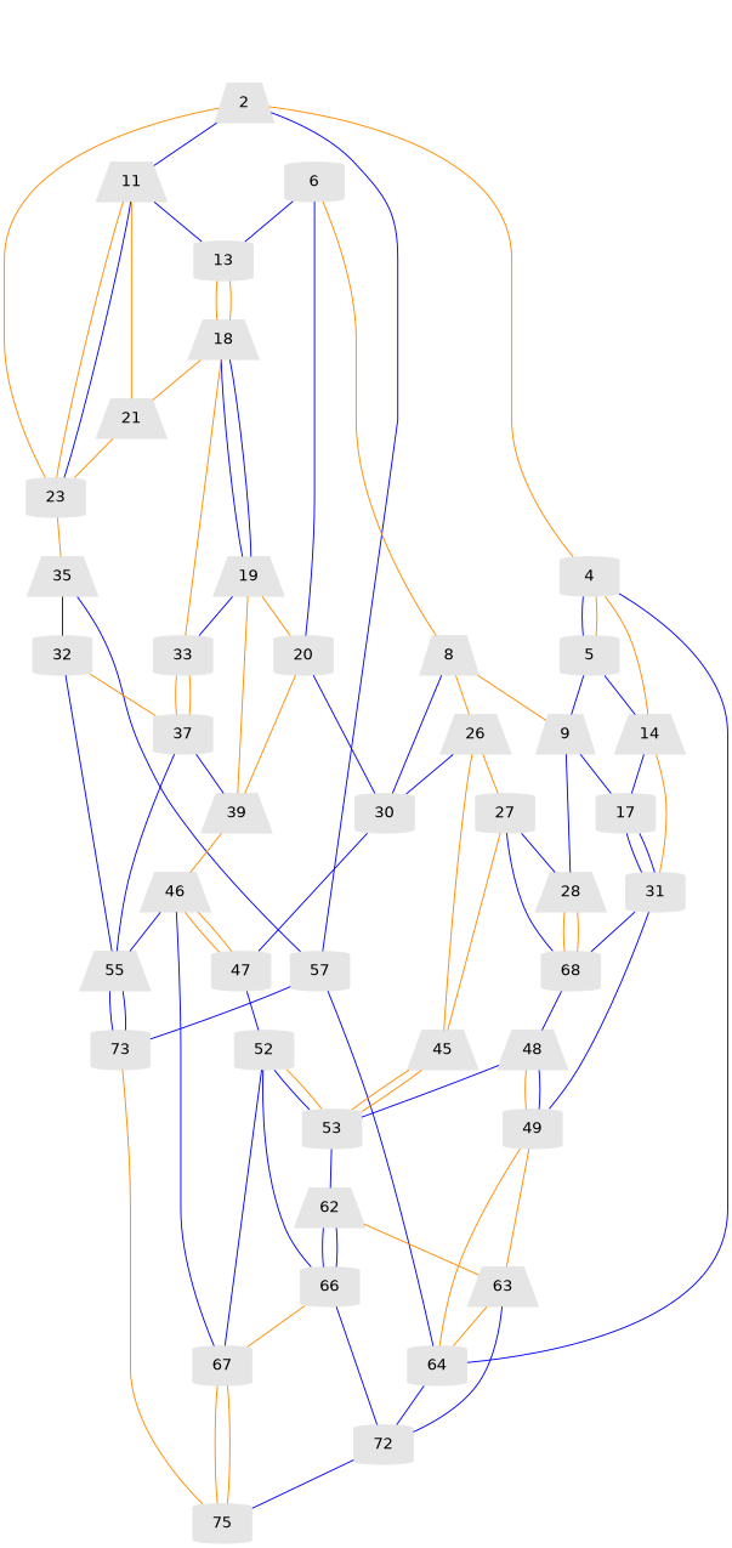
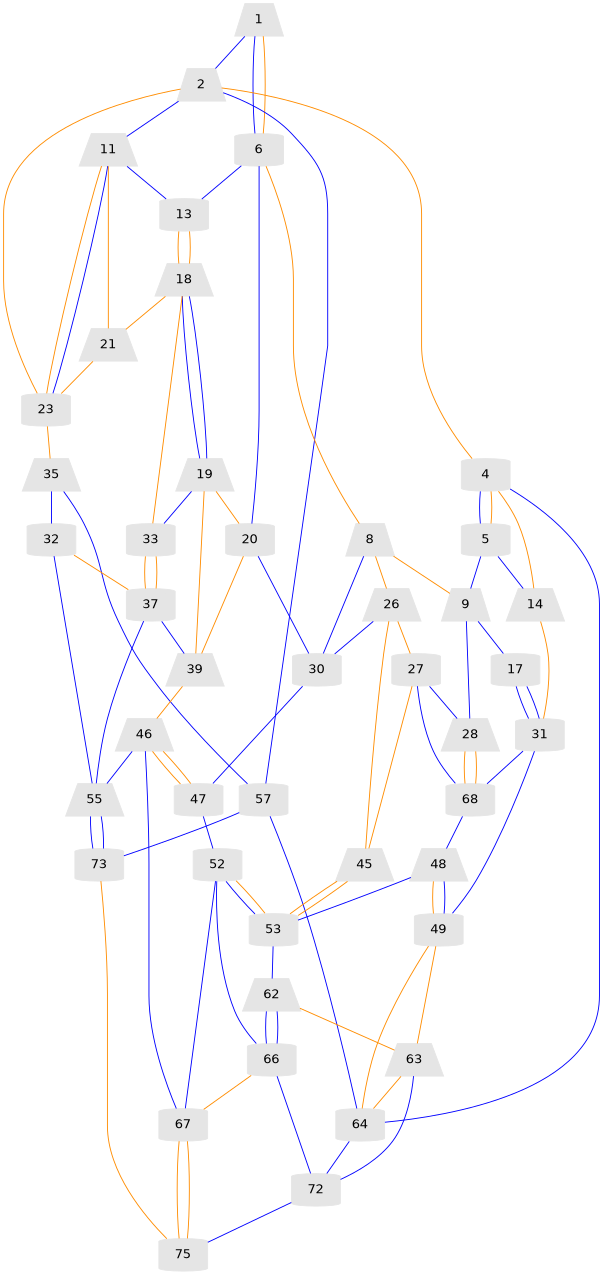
  graph {
    fontname="DejaVu Sans"
    node [color=gray90 fontname="DejaVu Sans" shape=cylinder style=filled]
    edge [color=blue fontname="DejaVu Sans"]
+   1 [shape=trapezium]
    2 [shape=trapezium super="+3"]
    6 [super="+7"]
    4
    11 [shape=trapezium super="+12"]
    23 [super="+24"]
    57 [super="+58"]
    8 [shape=trapezium super="+25"]
    13
    20 [super="+29"]
    5 [super="+10"]
    14 [shape=trapezium super="+15"]
    64 [super="+70"]
    21 [shape=trapezium]
    35 [shape=trapezium super="+59"]
    73 [super="+74"]
    9 [shape=trapezium super="+16"]
    17
    31 [super="+32"]
    72 [super="+76"]
    28 [shape=trapezium]
    26 [shape=trapezium super="+42"]
    30 [super="+41"]
    18 [shape=trapezium super="+22"]
    39 [shape=trapezium super="+40"]
    27 [super="+43"]
    45 [shape=trapezium]
    47
    n29 [label=68 super="+44"]
    19 [shape=trapezium super="+34"]
    33
    49 [super="+50"]
    37 [super="+51"]
    46 [shape=trapezium super="+61"]
    n35 [label=32 super="+54"]
    53 [super="+60"]
    48 [shape=trapezium]
    52 [super="+65"]
    63 [shape=trapezium super="+69"]
    55 [shape=trapezium super="+56"]
    67 [super="+68"]
    62 [shape=trapezium]
    75
    66 [super="+71"]
+   1 -- 2
+   1 -- 6
+   1 -- 6 [color=darkorange]
    2 -- 4 [color=darkorange]
    2 -- 11
    2 -- 23 [color=darkorange]
    2 -- 57
    6 -- 8 [color=darkorange]
    6 -- 13
    6 -- 20
    4 -- 5
    4 -- 5 [color=darkorange]
    4 -- 14 [color=darkorange]
    4 -- 64
    11 -- 23 [color=darkorange]
    11 -- 23
    11 -- 13
    11 -- 21 [color=darkorange]
    23 -- 35 [color=darkorange]
    57 -- 64
    57 -- 73 [weight=2]
    8 -- 9 [color=darkorange]
    8 -- 26 [color=darkorange]
    8 -- 30
    13 -- 18 [color=darkorange]
    13 -- 18 [color=darkorange]
    20 -- 30
    20 -- 39 [color=darkorange]
    5 -- 14
    5 -- 9
-   14 -- 17
    14 -- 31 [color=darkorange]
    64 -- 72
    21 -- 23 [color=darkorange]
    35 -- 57
    35 -- n35 [weight=2]
    73 -- 75 [color=darkorange]
    9 -- 17
    9 -- 28
    17 -- 31
    17 -- 31
    31 -- n29
    31 -- 49
    72 -- 75
    28 -- n29 [color=darkorange]
    28 -- n29 [color=darkorange]
    26 -- 30
    26 -- 27 [color=darkorange]
    26 -- 45 [color=darkorange]
    30 -- 47
    18 -- 21 [color=darkorange]
    18 -- 19
    18 -- 19
    18 -- 33 [color=darkorange]
    39 -- 46 [color=darkorange]
    27 -- 28
    27 -- 45 [color=darkorange]
    27 -- n29
    45 -- 53 [color=darkorange]
    45 -- 53 [color=darkorange]
    47 -- 52
    n29 -- 48
    19 -- 20 [color=darkorange]
    19 -- 39 [color=darkorange]
    19 -- 33
    33 -- 37 [color=darkorange]
    33 -- 37 [color=darkorange]
    49 -- 64 [color=darkorange]
    49 -- 63 [color=darkorange]
    37 -- 39
    37 -- 55
    46 -- 47 [color=darkorange]
    46 -- 47 [color=darkorange]
    46 -- 55
    46 -- 67
    n35 -- 37 [color=darkorange]
    n35 -- 55
    53 -- 62
    48 -- 49 [color=darkorange]
    48 -- 49
    48 -- 53
    52 -- 53
    52 -- 53 [color=darkorange]
    52 -- 67
    52 -- 66
    63 -- 64 [color=darkorange]
    63 -- 72
    55 -- 73
    55 -- 73
    67 -- 75 [color=darkorange]
    67 -- 75 [color=darkorange]
    62 -- 63 [color=darkorange]
    62 -- 66
    62 -- 66
    66 -- 72
    66 -- 67 [color=darkorange]
  }
